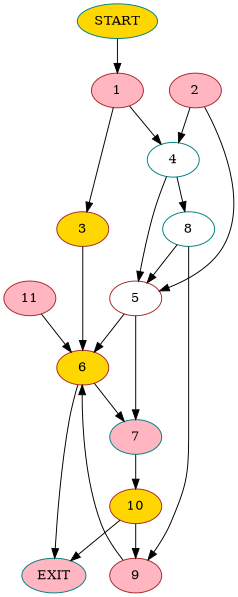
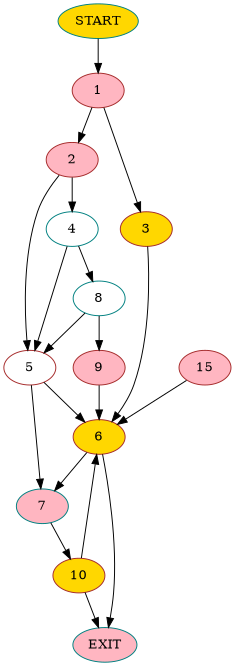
  digraph {
    node [color=brown fillcolor=lightpink style=filled]
    n1 [color=teal fillcolor=gold label=START]
    1
    2
    3 [fillcolor=gold]
    n5 [color=teal label=EXIT]
    4 [color=teal fillcolor=white]
    5 [fillcolor=white]
    6 [fillcolor=gold]
    8 [color=teal fillcolor=white]
    7 [color=teal]
    9
    10 [fillcolor=gold]
-   11
+   11 [label=15]
    n1 -> 1
-   1 -> 4
+   1 -> 2
    1 -> 3
    2 -> 4
    2 -> 5
    3 -> 6
    4 -> 5
    4 -> 8
    5 -> 6
    5 -> 7
    6 -> n5
    6 -> 7
    8 -> 5
    8 -> 9
    7 -> 10
    9 -> 6
    10 -> n5
-   10 -> 9
+   10 -> 6
    11 -> 6
  }
